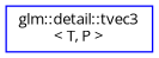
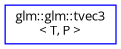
  digraph {
    rankdir=LR
    fontname="Open Sans"
-   n1 [color=blue fillcolor=white fontname="Open Sans" fontsize=10 height=0.2 label="glm::detail::tvec3\l\< T, P \>" shape=box style=filled width=0.4]
+   n1 [color=blue fillcolor=white fontname="Open Sans" fontsize=10 height=0.2 label="glm::glm::tvec3\l\< T, P \>" shape=box style=filled width=0.4]
  }
